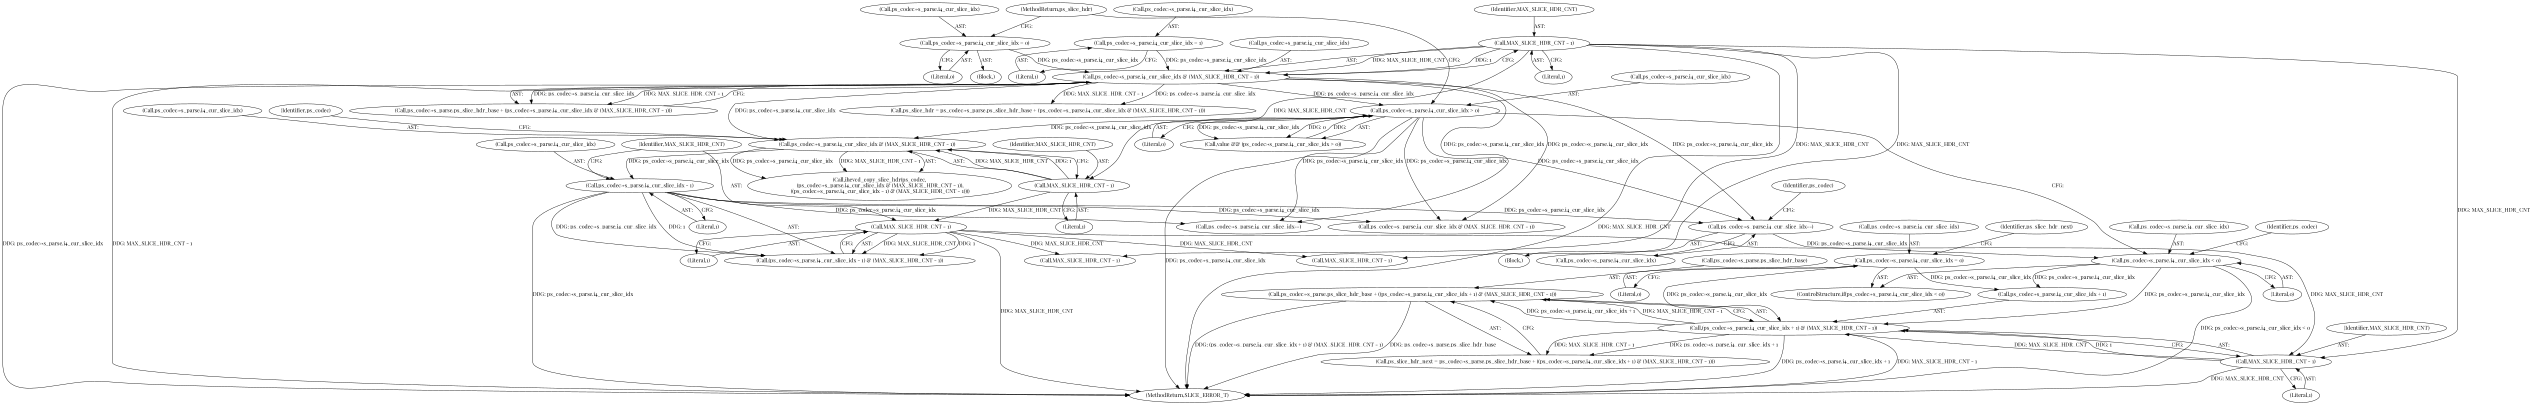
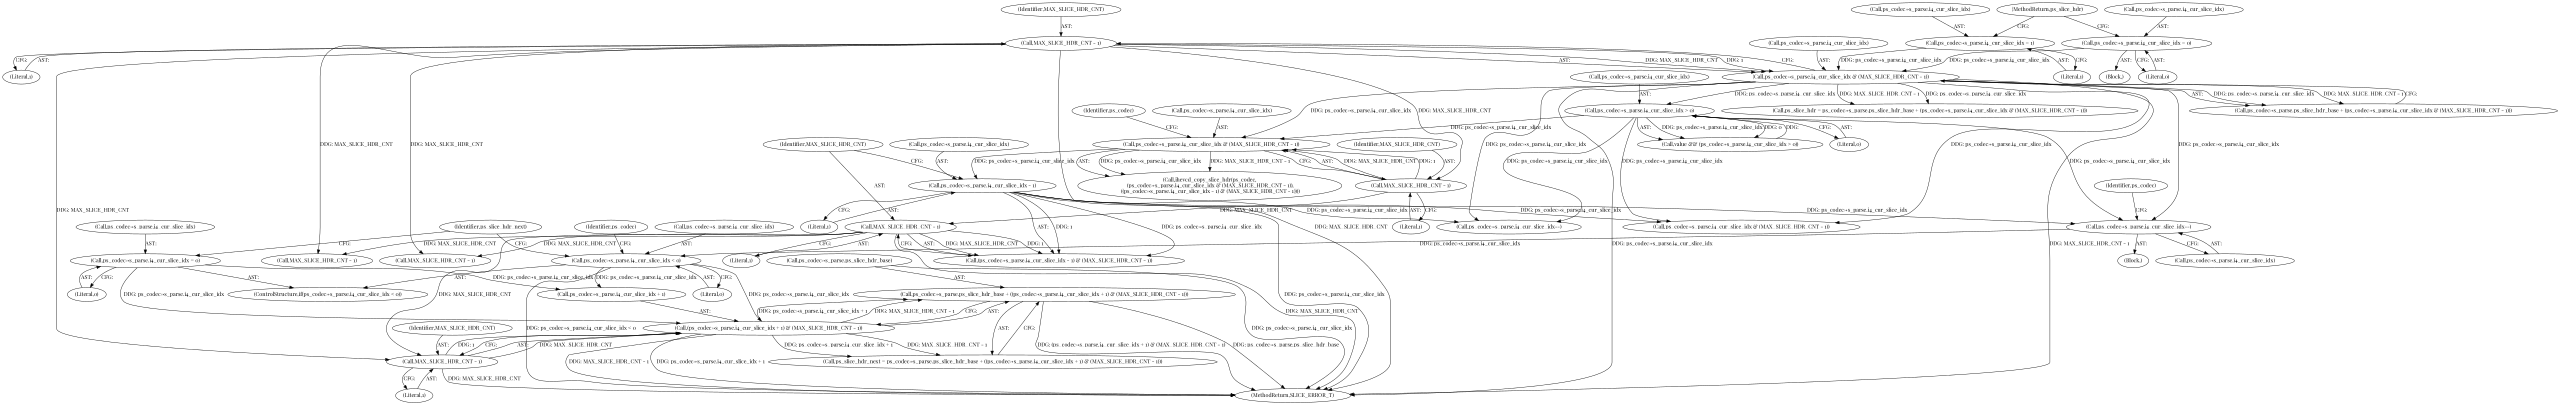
  digraph {
    fontname="Playfair Display"
    node [fontname="Playfair Display"]
    edge [fontname="Playfair Display"]
    n1 [label="(Call,ps_codec->s_parse.ps_slice_hdr_base + ((ps_codec->s_parse.i4_cur_slice_idx + 1) & (MAX_SLICE_HDR_CNT - 1)))"]
    n2 [label="(Call,(ps_codec->s_parse.i4_cur_slice_idx + 1) & (MAX_SLICE_HDR_CNT - 1))"]
    n3 [label="(Call,ps_slice_hdr_next = ps_codec->s_parse.ps_slice_hdr_base + ((ps_codec->s_parse.i4_cur_slice_idx + 1) & (MAX_SLICE_HDR_CNT - 1)))"]
    n4 [label="(MethodReturn,SLICE_ERROR_T)"]
    n5 [label="(Call,MAX_SLICE_HDR_CNT - 1)"]
    n6 [label="(Literal,1)"]
    n7 [label="(Call,ps_codec->s_parse.i4_cur_slice_idx = 0)"]
    n8 [label="(Call,ps_codec->s_parse.i4_cur_slice_idx + 1)"]
    n9 [label="(ControlStructure,if(ps_codec->s_parse.i4_cur_slice_idx < 0))"]
    n10 [label="(Literal,0)"]
    n11 [label="(Call,ps_codec->s_parse.i4_cur_slice_idx < 0)"]
    n12 [label="(Literal,0)"]
    n13 [label="(Call,ps_codec->s_parse.i4_cur_slice_idx--)"]
    n14 [label="(Call,ps_codec->s_parse.i4_cur_slice_idx)"]
    n15 [label="(Block,)"]
    n16 [label="(Call,ps_codec->s_parse.i4_cur_slice_idx & (MAX_SLICE_HDR_CNT - 1))"]
    n17 [label="(Call,MAX_SLICE_HDR_CNT - 1)"]
    n18 [label="(Call,ps_codec->s_parse.i4_cur_slice_idx > 0)"]
    n19 [label="(Call,ps_codec->s_parse.i4_cur_slice_idx & (MAX_SLICE_HDR_CNT - 1))"]
    n20 [label="(Call,ps_slice_hdr = ps_codec->s_parse.ps_slice_hdr_base + (ps_codec->s_parse.i4_cur_slice_idx & (MAX_SLICE_HDR_CNT - 1)))"]
    n21 [label="(Call,ps_codec->s_parse.i4_cur_slice_idx--)"]
    n22 [label="(Call,ps_codec->s_parse.ps_slice_hdr_base + (ps_codec->s_parse.i4_cur_slice_idx & (MAX_SLICE_HDR_CNT - 1)))"]
    n23 [label="(Call,ps_codec->s_parse.i4_cur_slice_idx & (MAX_SLICE_HDR_CNT - 1))"]
    n24 [label="(Call,MAX_SLICE_HDR_CNT - 1)"]
    n25 [label="(Call,MAX_SLICE_HDR_CNT - 1)"]
    n26 [label="(Call,MAX_SLICE_HDR_CNT - 1)"]
    n27 [label="(Literal,1)"]
    n28 [label="(Literal,0)"]
    n29 [label="(Call,value && (ps_codec->s_parse.i4_cur_slice_idx > 0))"]
    n30 [label="(Call,ps_codec->s_parse.i4_cur_slice_idx - 1)"]
    n31 [label="(Call,ihevcd_copy_slice_hdr(ps_codec,\n (ps_codec->s_parse.i4_cur_slice_idx & (MAX_SLICE_HDR_CNT - 1)),\n ((ps_codec->s_parse.i4_cur_slice_idx - 1) & (MAX_SLICE_HDR_CNT - 1))))"]
    n32 [label="(Call,ps_codec->s_parse.i4_cur_slice_idx = 1)"]
    n33 [label="(Literal,1)"]
    n34 [label="(Call,ps_codec->s_parse.i4_cur_slice_idx = 0)"]
    n35 [label="(Literal,0)"]
    n36 [label="(Block,)"]
    n37 [label="(Call,MAX_SLICE_HDR_CNT - 1)"]
    n38 [label="(Literal,1)"]
    n39 [label="(Call,(ps_codec->s_parse.i4_cur_slice_idx - 1) & (MAX_SLICE_HDR_CNT - 1))"]
    n40 [label="(Literal,1)"]
    n41 [label="(Literal,1)"]
    n42 [label="(Call,ps_codec->s_parse.i4_cur_slice_idx)"]
    n43 [label="(Identifier,ps_codec)"]
    n44 [label="(Call,ps_codec->s_parse.i4_cur_slice_idx)"]
    n45 [label="(Call,ps_codec->s_parse.i4_cur_slice_idx)"]
    n46 [label="(Identifier,MAX_SLICE_HDR_CNT)"]
    n47 [label="(Call,ps_codec->s_parse.i4_cur_slice_idx)"]
    n48 [label="(Identifier,ps_codec)"]
    n49 [label="(Identifier,MAX_SLICE_HDR_CNT)"]
    n50 [label="(Call,ps_codec->s_parse.i4_cur_slice_idx)"]
    n51 [label="(Identifier,ps_slice_hdr_next)"]
    n52 [label="(Call,ps_codec->s_parse.i4_cur_slice_idx)"]
    n53 [label="(Call,ps_codec->s_parse.ps_slice_hdr_base)"]
    n54 [label="(MethodReturn,ps_slice_hdr)"]
    n55 [label="(Identifier,MAX_SLICE_HDR_CNT)"]
    n56 [label="(Identifier,ps_codec)"]
    n57 [label="(Call,ps_codec->s_parse.i4_cur_slice_idx)"]
    n58 [label="(Identifier,MAX_SLICE_HDR_CNT)"]
    n59 [label="(Call,ps_codec->s_parse.i4_cur_slice_idx)"]
    n1 -> n2 [label="CFG: "]
    n1 -> n3 [label="AST: "]
    n1 -> n4 [label="DDG: (ps_codec->s_parse.i4_cur_slice_idx + 1) & (MAX_SLICE_HDR_CNT - 1)"]
    n1 -> n4 [label="DDG: ps_codec->s_parse.ps_slice_hdr_base"]
    n2 -> n1 [label="AST: "]
    n2 -> n1 [label="DDG: ps_codec->s_parse.i4_cur_slice_idx + 1"]
    n2 -> n1 [label="DDG: MAX_SLICE_HDR_CNT - 1"]
    n2 -> n3 [label="DDG: ps_codec->s_parse.i4_cur_slice_idx + 1"]
    n2 -> n3 [label="DDG: MAX_SLICE_HDR_CNT - 1"]
    n2 -> n4 [label="DDG: ps_codec->s_parse.i4_cur_slice_idx + 1"]
    n2 -> n4 [label="DDG: MAX_SLICE_HDR_CNT - 1"]
    n2 -> n5 [label="CFG: "]
    n3 -> n1 [label="CFG: "]
    n5 -> n2 [label="AST: "]
    n5 -> n2 [label="DDG: MAX_SLICE_HDR_CNT"]
    n5 -> n2 [label="DDG: 1"]
    n5 -> n4 [label="DDG: MAX_SLICE_HDR_CNT"]
    n5 -> n6 [label="CFG: "]
    n6 -> n5 [label="AST: "]
    n7 -> n2 [label="DDG: ps_codec->s_parse.i4_cur_slice_idx"]
    n7 -> n8 [label="DDG: ps_codec->s_parse.i4_cur_slice_idx"]
    n7 -> n9 [label="AST: "]
    n7 -> n10 [label="CFG: "]
    n8 -> n2 [label="AST: "]
    n10 -> n7 [label="AST: "]
    n11 -> n2 [label="DDG: ps_codec->s_parse.i4_cur_slice_idx"]
    n11 -> n4 [label="DDG: ps_codec->s_parse.i4_cur_slice_idx < 0"]
    n11 -> n8 [label="DDG: ps_codec->s_parse.i4_cur_slice_idx"]
    n11 -> n9 [label="AST: "]
    n11 -> n12 [label="CFG: "]
    n12 -> n11 [label="AST: "]
    n13 -> n11 [label="DDG: ps_codec->s_parse.i4_cur_slice_idx"]
    n13 -> n14 [label="CFG: "]
    n13 -> n15 [label="AST: "]
    n14 -> n13 [label="AST: "]
    n16 -> n4 [label="DDG: ps_codec->s_parse.i4_cur_slice_idx"]
    n16 -> n4 [label="DDG: MAX_SLICE_HDR_CNT - 1"]
    n16 -> n13 [label="DDG: ps_codec->s_parse.i4_cur_slice_idx"]
    n16 -> n17 [label="CFG: "]
    n16 -> n18 [label="DDG: ps_codec->s_parse.i4_cur_slice_idx"]
    n16 -> n19 [label="DDG: ps_codec->s_parse.i4_cur_slice_idx"]
    n16 -> n20 [label="DDG: ps_codec->s_parse.i4_cur_slice_idx"]
    n16 -> n20 [label="DDG: MAX_SLICE_HDR_CNT - 1"]
    n16 -> n21 [label="DDG: ps_codec->s_parse.i4_cur_slice_idx"]
    n16 -> n22 [label="AST: "]
    n16 -> n22 [label="DDG: ps_codec->s_parse.i4_cur_slice_idx"]
    n16 -> n22 [label="DDG: MAX_SLICE_HDR_CNT - 1"]
    n16 -> n23 [label="DDG: ps_codec->s_parse.i4_cur_slice_idx"]
    n17 -> n4 [label="DDG: MAX_SLICE_HDR_CNT"]
    n17 -> n5 [label="DDG: MAX_SLICE_HDR_CNT"]
    n17 -> n16 [label="AST: "]
    n17 -> n16 [label="DDG: MAX_SLICE_HDR_CNT"]
    n17 -> n16 [label="DDG: 1"]
    n17 -> n24 [label="DDG: MAX_SLICE_HDR_CNT"]
    n17 -> n25 [label="DDG: MAX_SLICE_HDR_CNT"]
    n17 -> n26 [label="DDG: MAX_SLICE_HDR_CNT"]
    n17 -> n27 [label="CFG: "]
-   n18 -> n4 [label="DDG: ps_codec->s_parse.i4_cur_slice_idx"]
+   n53 -> n4 [label="DDG: ps_codec->s_parse.i4_cur_slice_idx"]
    n18 -> n13 [label="DDG: ps_codec->s_parse.i4_cur_slice_idx"]
    n18 -> n19 [label="DDG: ps_codec->s_parse.i4_cur_slice_idx"]
    n18 -> n21 [label="DDG: ps_codec->s_parse.i4_cur_slice_idx"]
    n18 -> n23 [label="DDG: ps_codec->s_parse.i4_cur_slice_idx"]
    n18 -> n28 [label="CFG: "]
    n18 -> n29 [label="AST: "]
    n18 -> n29 [label="DDG: ps_codec->s_parse.i4_cur_slice_idx"]
    n18 -> n29 [label="DDG: 0"]
    n19 -> n24 [label="CFG: "]
    n19 -> n30 [label="DDG: ps_codec->s_parse.i4_cur_slice_idx"]
    n19 -> n31 [label="AST: "]
    n19 -> n31 [label="DDG: ps_codec->s_parse.i4_cur_slice_idx"]
    n19 -> n31 [label="DDG: MAX_SLICE_HDR_CNT - 1"]
    n22 -> n16 [label="CFG: "]
    n24 -> n19 [label="AST: "]
    n24 -> n19 [label="DDG: MAX_SLICE_HDR_CNT"]
    n24 -> n19 [label="DDG: 1"]
    n24 -> n37 [label="DDG: MAX_SLICE_HDR_CNT"]
    n24 -> n38 [label="CFG: "]
    n27 -> n17 [label="AST: "]
    n28 -> n18 [label="AST: "]
    n29 -> n18 [label="DDG: "]
    n30 -> n4 [label="DDG: ps_codec->s_parse.i4_cur_slice_idx"]
    n30 -> n13 [label="DDG: ps_codec->s_parse.i4_cur_slice_idx"]
    n30 -> n21 [label="DDG: ps_codec->s_parse.i4_cur_slice_idx"]
    n30 -> n23 [label="DDG: ps_codec->s_parse.i4_cur_slice_idx"]
    n30 -> n39 [label="AST: "]
    n30 -> n39 [label="DDG: ps_codec->s_parse.i4_cur_slice_idx"]
    n30 -> n39 [label="DDG: 1"]
    n30 -> n40 [label="CFG: "]
    n32 -> n16 [label="DDG: ps_codec->s_parse.i4_cur_slice_idx"]
    n32 -> n33 [label="CFG: "]
    n33 -> n32 [label="AST: "]
    n34 -> n16 [label="DDG: ps_codec->s_parse.i4_cur_slice_idx"]
    n34 -> n35 [label="CFG: "]
    n34 -> n36 [label="AST: "]
    n35 -> n34 [label="AST: "]
    n37 -> n4 [label="DDG: MAX_SLICE_HDR_CNT"]
    n37 -> n5 [label="DDG: MAX_SLICE_HDR_CNT"]
    n37 -> n25 [label="DDG: MAX_SLICE_HDR_CNT"]
    n37 -> n26 [label="DDG: MAX_SLICE_HDR_CNT"]
    n37 -> n39 [label="AST: "]
    n37 -> n39 [label="DDG: MAX_SLICE_HDR_CNT"]
    n37 -> n39 [label="DDG: 1"]
    n37 -> n41 [label="CFG: "]
    n38 -> n24 [label="AST: "]
    n39 -> n37 [label="CFG: "]
    n40 -> n30 [label="AST: "]
    n41 -> n37 [label="AST: "]
    n42 -> n16 [label="AST: "]
    n43 -> n19 [label="CFG: "]
    n44 -> n7 [label="AST: "]
    n45 -> n30 [label="AST: "]
    n46 -> n17 [label="AST: "]
    n47 -> n11 [label="AST: "]
    n48 -> n11 [label="CFG: "]
    n49 -> n24 [label="AST: "]
    n50 -> n18 [label="AST: "]
    n51 -> n7 [label="CFG: "]
-   n18 -> n11 [label="CFG: "]
+   n51 -> n11 [label="CFG: "]
    n52 -> n34 [label="AST: "]
    n53 -> n1 [label="AST: "]
-   n54 -> n18 [label="CFG: "]
+   n54 -> n32 [label="CFG: "]
    n54 -> n34 [label="CFG: "]
    n55 -> n30 [label="CFG: "]
    n55 -> n37 [label="AST: "]
    n56 -> n13 [label="CFG: "]
    n57 -> n32 [label="AST: "]
    n58 -> n5 [label="AST: "]
    n59 -> n19 [label="AST: "]
  }
